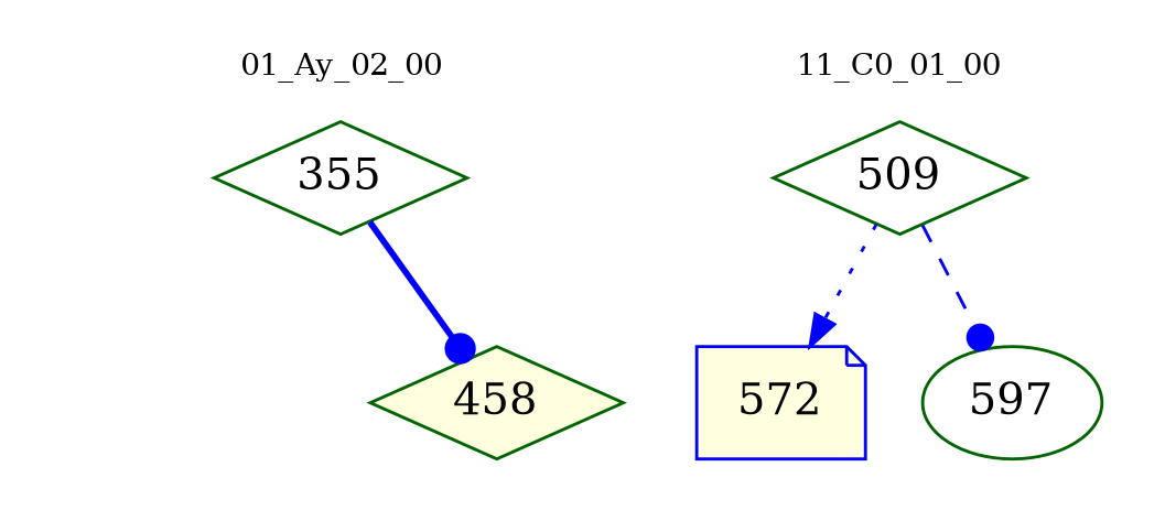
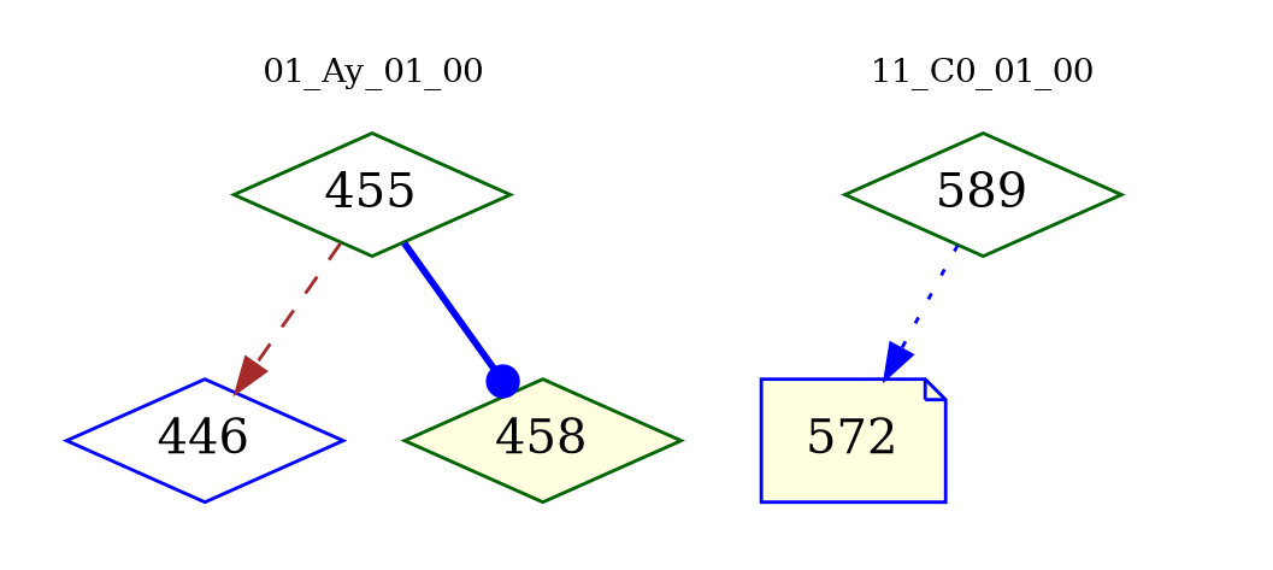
  digraph {
    node [color=darkgreen fillcolor=white shape=diamond style=filled]
    edge [arrowhead=normal color=blue style=dashed]
-   n1 [label=355]
+   n1 [label=455]
+   n2 [color=blue label=446]
    n3 [fillcolor=lightyellow label=458]
-   n4 [label=509]
+   n4 [label=589]
    n5 [color=blue fillcolor=lightyellow label=572 shape=note]
-   n6 [label=597 shape=ellipse]
    subgraph cluster_1 {
      color=white
      fontsize=10
-     label="01_Ay_02_00"
+     label="01_Ay_01_00"
      n1
+     n2
      n3
    }
    subgraph cluster_2 {
      color=white
      fontsize=10
      label="11_C0_01_00"
      n4
      n5
-     n6
    }
+   n1 -> n2 [color=brown]
    n1 -> n3 [arrowhead=dot style=bold]
    n4 -> n5 [style=dotted]
-   n4 -> n6 [arrowhead=dot]
  }
